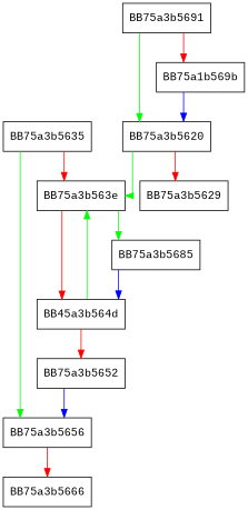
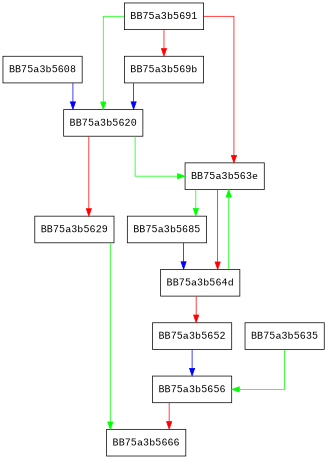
  digraph {
    fontname="Liberation Mono"
    splines=ortho
    node [fontname="Liberation Mono" shape=box]
    edge [color=red fontname="Liberation Mono"]
+   BB75a3b5608
    BB75a3b5620
    BB75a3b5629
    BB75a3b563e
    BB75a3b5691
-   BB75a3b569b [label=BB75a1b569b]
+   BB75a3b569b
    BB75a3b5666
    BB75a3b5635
    BB75a3b5656
    BB75a3b5685
-   BB75a3b564d [label=BB45a3b564d]
+   BB75a3b564d
    BB75a3b5652
+   BB75a3b5608 -> BB75a3b5620 [color=blue]
    BB75a3b5620 -> BB75a3b5629
    BB75a3b5620 -> BB75a3b563e [color=green]
+   BB75a3b5629 -> BB75a3b5666 [color=green]
    BB75a3b563e -> BB75a3b5685 [color=green]
    BB75a3b563e -> BB75a3b564d
    BB75a3b5691 -> BB75a3b5620 [color=green]
    BB75a3b5691 -> BB75a3b569b
    BB75a3b569b -> BB75a3b5620 [color=blue]
-   BB75a3b5635 -> BB75a3b563e
+   BB75a3b5691 -> BB75a3b563e
    BB75a3b5635 -> BB75a3b5656 [color=green]
    BB75a3b5656 -> BB75a3b5666
    BB75a3b5685 -> BB75a3b564d [color=blue]
    BB75a3b564d -> BB75a3b563e [color=green]
    BB75a3b564d -> BB75a3b5652
    BB75a3b5652 -> BB75a3b5656 [color=blue]
  }
